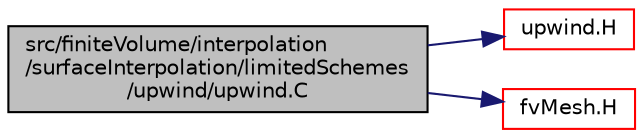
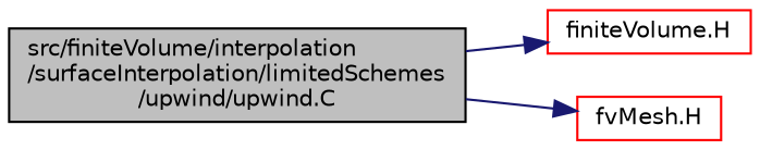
  digraph {
    rankdir=LR
    node [color=red fontname=Helvetica fontsize=10 shape=record]
    edge [color=midnightblue fontname=Helvetica fontsize=10 labelfontname=Helvetica labelfontsize=10 style=solid]
    n1 [color=black fillcolor=grey75 fontcolor=black height=0.2 label="src/finiteVolume/interpolation\l/surfaceInterpolation/limitedSchemes\l/upwind/upwind.C" style=filled width=0.4]
-   n2 [height=0.2 label="upwind.H" width=0.4]
+   n2 [height=0.2 label="finiteVolume.H" width=0.4]
    n3 [height=0.2 label="fvMesh.H" width=0.4]
    n1 -> n2
    n1 -> n3
  }
